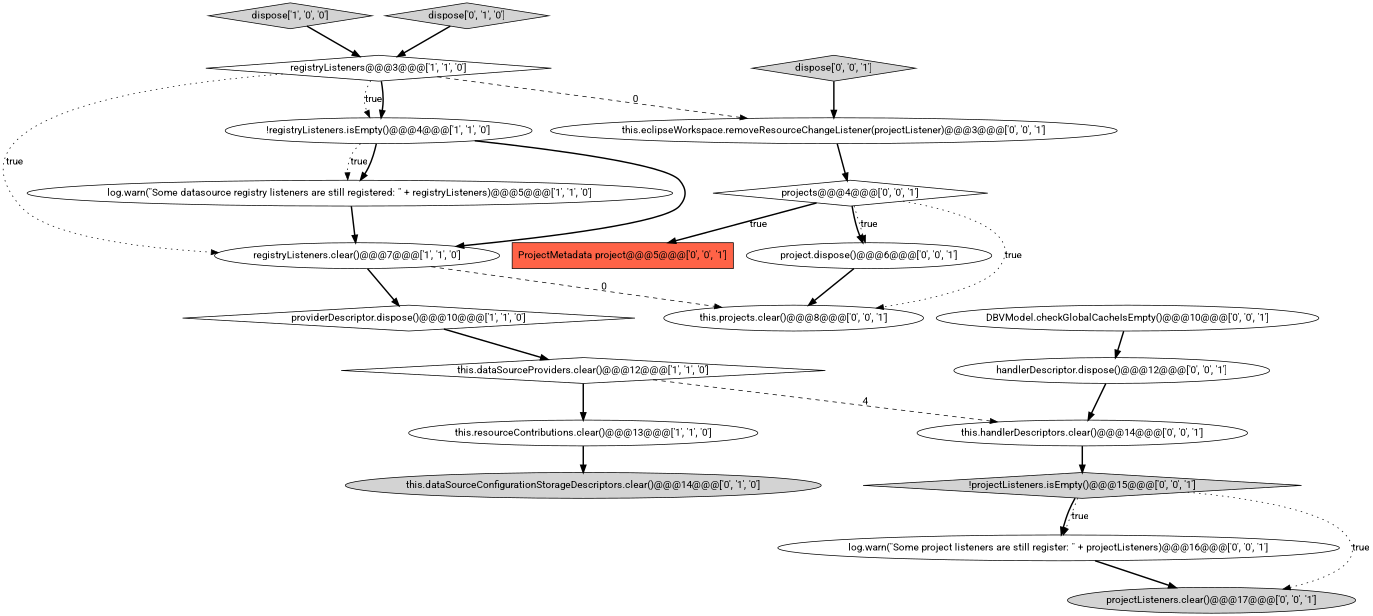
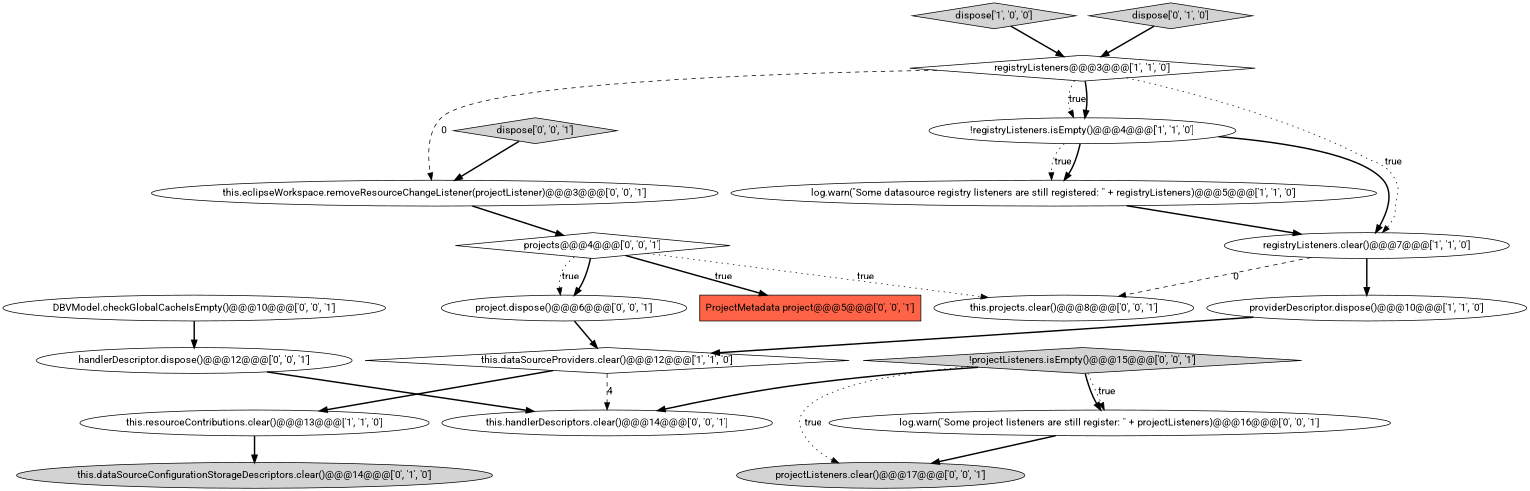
  digraph {
    fontname=Roboto
    node [fillcolor=white fontname=Roboto shape=ellipse style=filled]
    edge [fontname=Roboto style=bold]
    n1 [fillcolor=lightgray label="dispose['1', '0', '0']" shape=diamond]
    n2 [label="registryListeners@@@3@@@['1', '1', '0']" shape=diamond]
    n3 [label="this.eclipseWorkspace.removeResourceChangeListener(projectListener)@@@3@@@['0', '0', '1']"]
    n4 [label="registryListeners.clear()@@@7@@@['1', '1', '0']"]
    n5 [label="!registryListeners.isEmpty()@@@4@@@['1', '1', '0']"]
    n6 [label="projects@@@4@@@['0', '0', '1']" shape=diamond]
    n7 [label="project.dispose()@@@6@@@['0', '0', '1']"]
    n8 [label="this.projects.clear()@@@8@@@['0', '0', '1']"]
    n9 [fillcolor=tomato label="ProjectMetadata project@@@5@@@['0', '0', '1']" shape=box]
-   n10 [label="providerDescriptor.dispose()@@@10@@@['1', '1', '0']" shape=diamond]
+   n10 [label="providerDescriptor.dispose()@@@10@@@['1', '1', '0']"]
    n11 [label="this.dataSourceProviders.clear()@@@12@@@['1', '1', '0']" shape=diamond]
    n12 [label="this.resourceContributions.clear()@@@13@@@['1', '1', '0']"]
    n13 [label="this.handlerDescriptors.clear()@@@14@@@['0', '0', '1']"]
    n14 [label="log.warn(\"Some project listeners are still register: \" + projectListeners)@@@16@@@['0', '0', '1']"]
    n15 [fillcolor=lightgray label="projectListeners.clear()@@@17@@@['0', '0', '1']"]
    n16 [fillcolor=lightgray label="this.dataSourceConfigurationStorageDescriptors.clear()@@@14@@@['0', '1', '0']"]
    n17 [label="log.warn(\"Some datasource registry listeners are still registered: \" + registryListeners)@@@5@@@['1', '1', '0']"]
    n18 [fillcolor=lightgray label="!projectListeners.isEmpty()@@@15@@@['0', '0', '1']" shape=diamond]
    n19 [label="DBVModel.checkGlobalCacheIsEmpty()@@@10@@@['0', '0', '1']"]
    n20 [label="handlerDescriptor.dispose()@@@12@@@['0', '0', '1']"]
    n21 [fillcolor=lightgray label="dispose['0', '0', '1']" shape=diamond]
    n22 [fillcolor=lightgray label="dispose['0', '1', '0']" shape=diamond]
    n1 -> n2
    n2 -> n3 [label=0 style=dashed]
    n2 -> n4 [label=true style=dotted]
    n2 -> n5 [label=true style=dotted]
    n2 -> n5
    n3 -> n6
    n4 -> n8 [label=0 style=dashed]
    n4 -> n10
    n5 -> n4
    n5 -> n17 [label=true style=dotted]
    n5 -> n17
    n6 -> n7
    n6 -> n7 [label=true style=dotted]
    n6 -> n8 [label=true style=dotted]
    n6 -> n9 [label=true]
-   n7 -> n8
+   n7 -> n11
    n10 -> n11
    n11 -> n12
    n11 -> n13 [label=4 style=dashed]
    n12 -> n16
-   n13 -> n18
+   n18 -> n13
    n14 -> n15
    n17 -> n4
    n18 -> n14
    n18 -> n14 [label=true style=dotted]
    n18 -> n15 [label=true style=dotted]
    n19 -> n20
    n20 -> n13
    n21 -> n3
    n22 -> n2
  }
